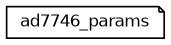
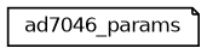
  digraph {
    rankdir=LR
-   n1 [color=black fillcolor=white fontname=Helvetica fontsize=10 height=0.2 label=ad7746_params shape=note style=filled width=0.4]
+   n1 [color=black fillcolor=white fontname=Helvetica fontsize=10 height=0.2 label=ad7046_params shape=note style=filled width=0.4]
  }
